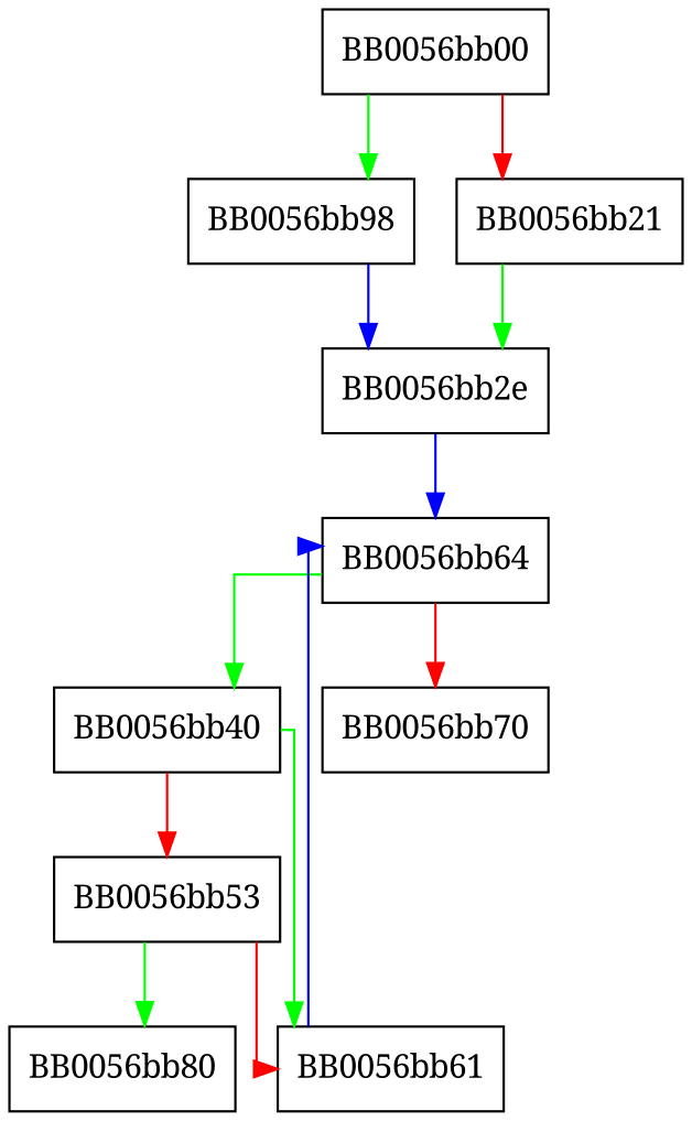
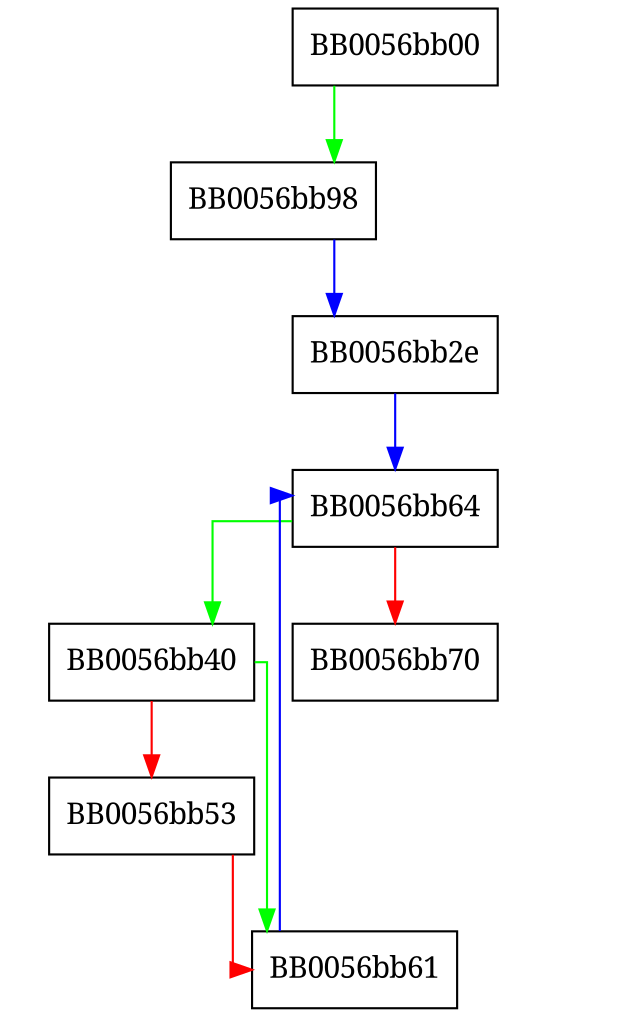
  digraph {
    fontname="Noto Serif"
    splines=ortho
    node [fontname="Noto Serif" shape=box]
    edge [color=green fontname="Noto Serif"]
    BB0056bb00
    BB0056bb98
-   BB0056bb21
    BB0056bb2e
    BB0056bb64
    BB0056bb40
    BB0056bb70
    BB0056bb61
    BB0056bb53
-   BB0056bb80
    BB0056bb00 -> BB0056bb98
-   BB0056bb00 -> BB0056bb21 [color=red]
    BB0056bb98 -> BB0056bb2e [color=blue]
-   BB0056bb21 -> BB0056bb2e
    BB0056bb2e -> BB0056bb64 [color=blue]
    BB0056bb64 -> BB0056bb40
    BB0056bb64 -> BB0056bb70 [color=red]
    BB0056bb40 -> BB0056bb61
    BB0056bb40 -> BB0056bb53 [color=red]
    BB0056bb61 -> BB0056bb64 [color=blue]
    BB0056bb53 -> BB0056bb61 [color=red]
-   BB0056bb53 -> BB0056bb80
  }
